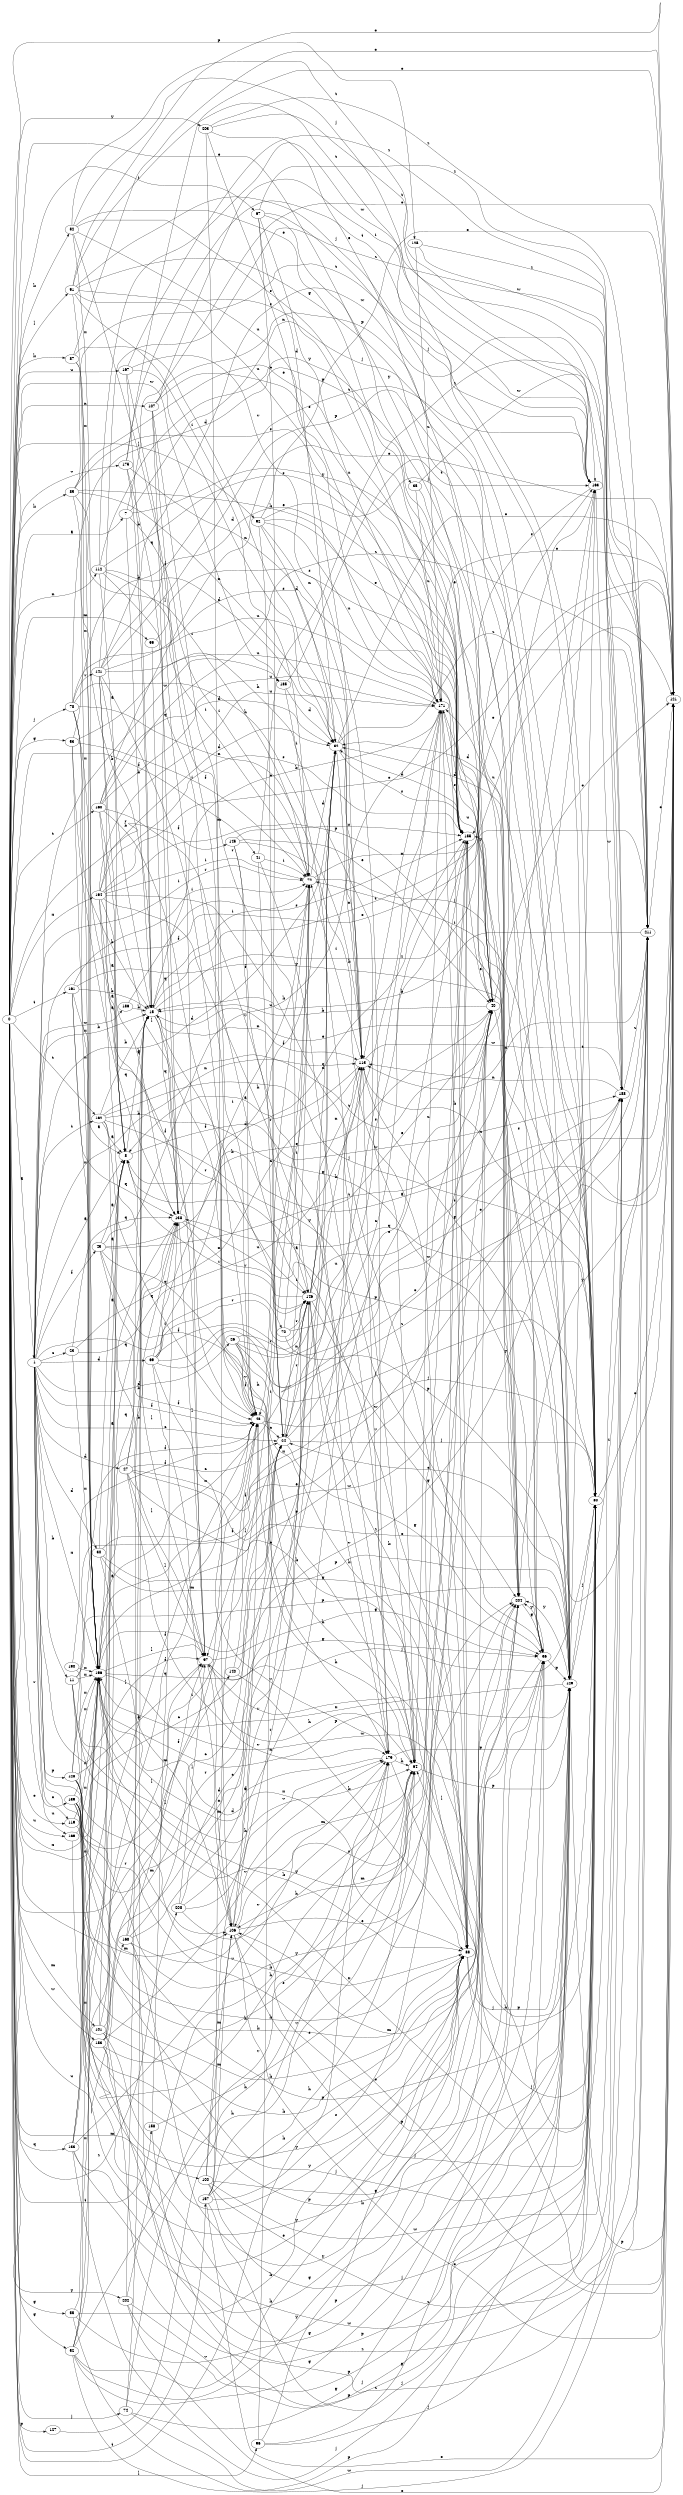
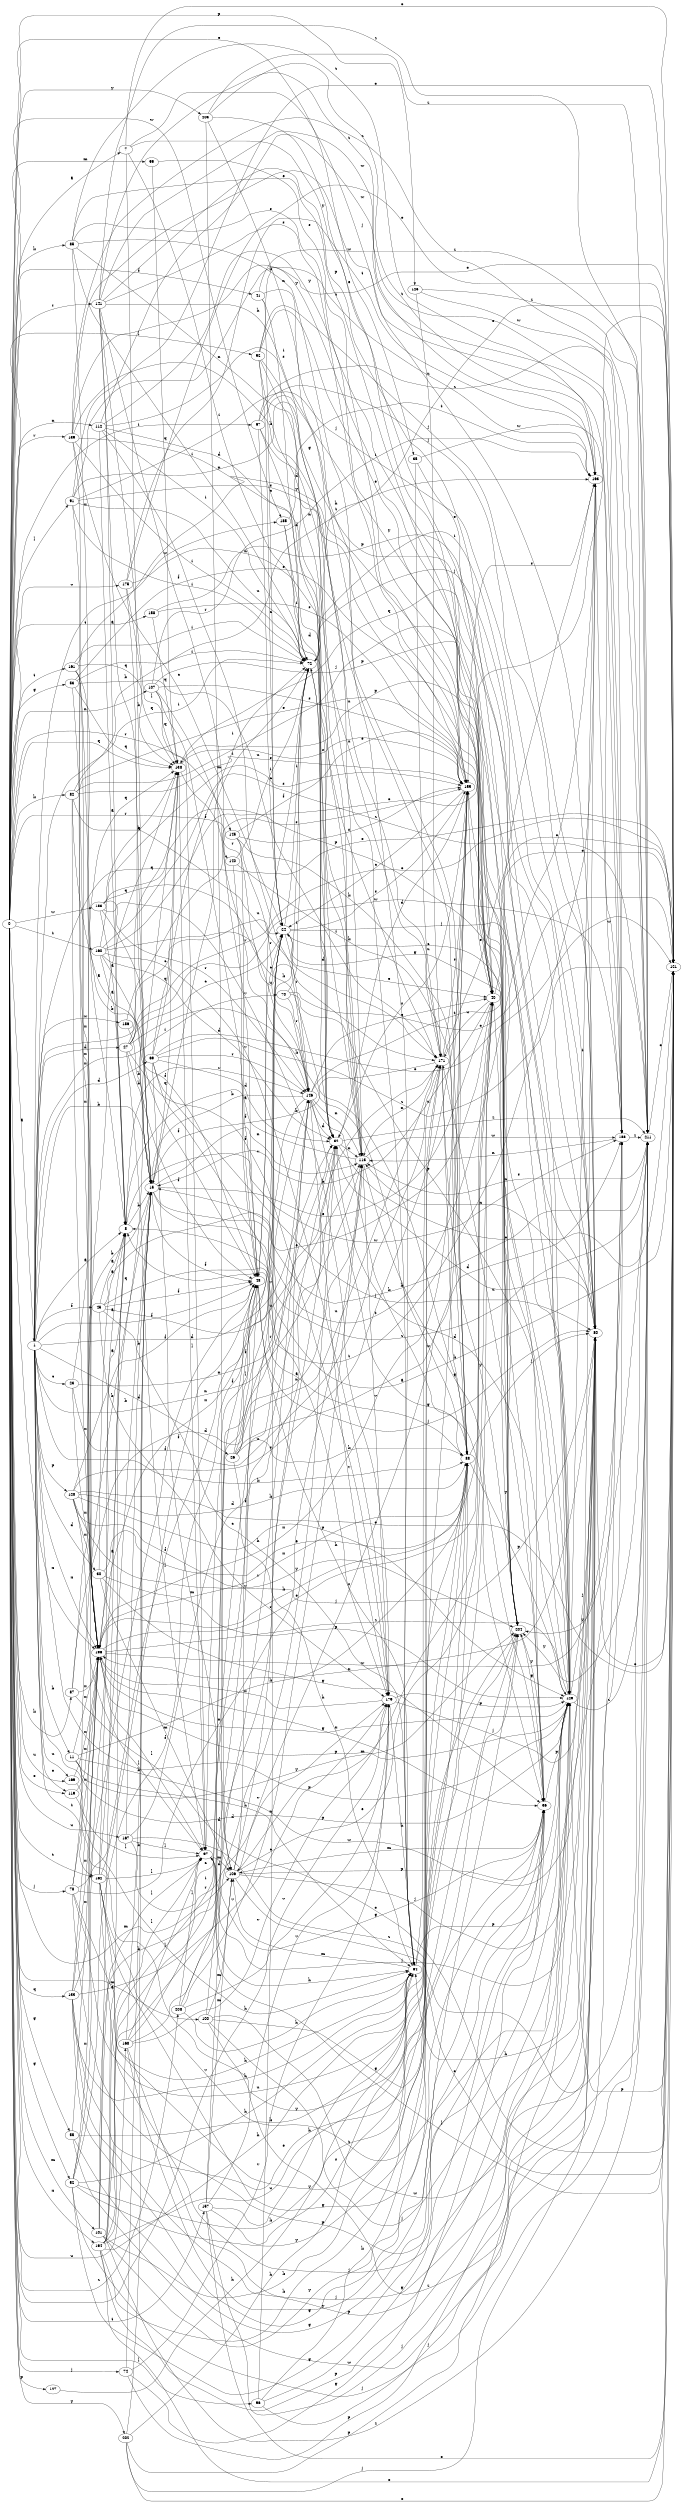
  strict digraph {
    rankdir=LR
    0
    1
    7
    35
    41
    52
    53
    55
    67
    74
    78
    82
    85
    87
    91
    92
    96
    99
    100
    101
    106
    107
    112
    119
    125
    127
    133
    138
    139
    140
    141
    145
    157
    158
    160
    161
    162
    167
    168
    169
    175
    179
    183
    185
    194
    196
    202
    203
    208
    8
    11
    15
    23
    24
    26
    27
    n57 [label=69]
    30
    32
    45
    48
    70
    72
    88
    97
    113
    121
    128
    129
    186
    80
    204
    188
    40
    171
    64
    211
    n78 [label=36]
    163
    155
    146
-   190
    0 -> 1 [label=a]
    0 -> 7 [label=a]
    0 -> 35 [label=e]
    0 -> 41 [label=f]
    0 -> 52 [label=g]
    0 -> 53 [label=g]
    0 -> 55 [label=g]
    0 -> 67 [label=i]
    0 -> 74 [label=j]
    0 -> 78 [label=j]
    0 -> 82 [label=k]
    0 -> 85 [label=k]
    0 -> 87 [label=k]
    0 -> 91 [label=l]
    0 -> 92 [label=l]
    0 -> 96 [label=l]
    0 -> 99 [label=m]
    0 -> 100 [label=m]
    0 -> 101 [label=m]
    0 -> 106 [label=m]
    0 -> 107 [label=n]
    0 -> 112 [label=n]
    0 -> 119 [label=o]
    0 -> 125 [label=p]
    0 -> 127 [label=p]
    0 -> 133 [label=q]
    0 -> 138 [label=q]
    0 -> 139 [label=r]
    0 -> 140 [label=r]
-   78 -> 141 [label=r]
+   0 -> 141 [label=r]
    0 -> 145 [label=r]
    0 -> 157 [label=t]
    0 -> 158 [label=t]
    0 -> 160 [label=t]
    0 -> 161 [label=t]
    0 -> 162 [label=t]
    0 -> 167 [label=u]
    0 -> 168 [label=u]
    0 -> 169 [label=u]
    0 -> 175 [label=v]
    0 -> 179 [label=v]
    0 -> 183 [label=w]
    0 -> 185 [label=w]
    0 -> 194 [label=x]
    0 -> 196 [label=x]
    0 -> 202 [label=y]
    0 -> 203 [label=y]
    0 -> 208 [label=z]
    1 -> 119 [label=o]
    1 -> 162 [label=t]
    1 -> 169 [label=u]
    1 -> 185 [label=w]
    1 -> 196 [label=x]
    1 -> 8 [label=a]
    1 -> 11 [label=b]
    1 -> 15 [label=b]
    1 -> 23 [label=c]
    1 -> 24 [label=c]
    1 -> 26 [label=d]
    1 -> 27 [label=d]
    1 -> n57 [label=d]
    1 -> 30 [label=d]
    1 -> 32 [label=d]
    1 -> 45 [label=f]
    1 -> 48 [label=f]
    1 -> 70 [label=i]
    1 -> 72 [label=i]
    1 -> 88 [label=k]
    1 -> 97 [label=l]
    1 -> 113 [label=n]
    1 -> 121 [label=o]
    1 -> 128 [label=p]
    1 -> 129 [label=p]
    1 -> 186 [label=w]
    7 -> 15 [label=b]
    7 -> 72 [label=i]
    7 -> 121 [label=o]
    7 -> 80 [label=j]
    7 -> 204 [label=y]
    35 -> 188 [label=w]
    35 -> 40 [label=e]
    35 -> 171 [label=u]
    41 -> 24 [label=c]
    41 -> 72 [label=i]
    41 -> 64 [label=h]
    41 -> 211 [label=z]
    52 -> 138 [label=q]
    52 -> 196 [label=x]
    52 -> 48 [label=f]
    52 -> 88 [label=k]
    52 -> 204 [label=y]
    52 -> 64 [label=h]
    52 -> 211 [label=j]
    52 -> n78 [label=g]
    53 -> 138 [label=q]
    53 -> 196 [label=x]
    53 -> 72 [label=i]
    53 -> 40 [label=e]
    53 -> 171 [label=u]
    55 -> 196 [label=x]
    55 -> 88 [label=k]
    55 -> 188 [label=w]
    55 -> n78 [label=g]
    67 -> 24 [label=c]
    67 -> 32 [label=d]
    67 -> 80 [label=j]
    67 -> 204 [label=y]
    67 -> 171 [label=u]
    67 -> 211 [label=z]
    74 -> 179 [label=v]
    74 -> 15 [label=b]
    74 -> 129 [label=p]
    74 -> n78 [label=g]
    78 -> 196 [label=x]
    78 -> 15 [label=b]
    78 -> 48 [label=f]
    78 -> 113 [label=n]
    78 -> 129 [label=p]
    78 -> 171 [label=u]
    78 -> 64 [label=h]
    82 -> 196 [label=x]
    82 -> 48 [label=f]
    82 -> 80 [label=j]
    82 -> 40 [label=e]
    82 -> 171 [label=u]
    82 -> 163 [label=t]
    82 -> 155 [label=s]
    85 -> 196 [label=x]
    85 -> 72 [label=i]
    85 -> 88 [label=k]
    85 -> 113 [label=n]
    85 -> 40 [label=e]
    85 -> 163 [label=t]
    85 -> 155 [label=s]
    87 -> 196 [label=x]
    87 -> 15 [label=b]
    87 -> 32 [label=d]
    87 -> 121 [label=o]
    91 -> 196 [label=x]
    91 -> 72 [label=i]
    91 -> 121 [label=o]
    91 -> 80 [label=j]
    91 -> 171 [label=u]
    91 -> n78 [label=g]
    91 -> 163 [label=t]
    91 -> 155 [label=s]
    92 -> 24 [label=c]
    92 -> 32 [label=d]
    92 -> 113 [label=n]
    92 -> 121 [label=o]
    92 -> 80 [label=j]
    92 -> 40 [label=e]
    92 -> 171 [label=u]
    96 -> 24 [label=c]
    96 -> 88 [label=k]
    96 -> 80 [label=j]
    96 -> n78 [label=g]
    99 -> 138 [label=q]
    99 -> 155 [label=s]
    100 -> 106 [label=m]
    100 -> 80 [label=j]
    100 -> 188 [label=w]
    100 -> 211 [label=z]
    100 -> n78 [label=g]
    100 -> 146 [label=r]
    101 -> 8 [label=a]
    101 -> 32 [label=d]
    101 -> 88 [label=k]
    101 -> 97 [label=l]
    101 -> 204 [label=y]
    101 -> 211 [label=z]
    106 -> 48 [label=f]
    106 -> 121 [label=o]
    106 -> 129 [label=p]
    106 -> 80 [label=j]
    106 -> 40 [label=e]
    106 -> 155 [label=s]
    106 -> 146 [label=r]
    107 -> 138 [label=q]
    107 -> 48 [label=f]
    107 -> 129 [label=p]
    107 -> 163 [label=i]
    107 -> 155 [label=s]
    107 -> 146 [label=r]
    112 -> 8 [label=a]
    112 -> 32 [label=d]
    112 -> 72 [label=i]
    112 -> 204 [label=y]
    112 -> 188 [label=w]
    112 -> 155 [label=s]
    112 -> 146 [label=r]
    119 -> 196 [label=x]
    119 -> 204 [label=y]
    125 -> 188 [label=w]
    125 -> 171 [label=u]
    125 -> 211 [label=z]
    127 -> 64 [label=h]
    133 -> 138 [label=q]
    133 -> 179 [label=v]
    133 -> 196 [label=x]
    133 -> 48 [label=f]
    133 -> 80 [label=j]
    133 -> 40 [label=e]
+   133 -> 64 [label=h]
    133 -> n78 [label=g]
    138 -> 97 [label=l]
    138 -> 129 [label=p]
    138 -> 155 [label=s]
    138 -> 146 [label=r]
    139 -> 196 [label=x]
    139 -> 24 [label=c]
    139 -> 72 [label=i]
    139 -> 88 [label=k]
    139 -> 113 [label=n]
    139 -> 204 [label=y]
    139 -> 188 [label=w]
    139 -> 211 [label=z]
    140 -> 48 [label=f]
    140 -> 72 [label=i]
    140 -> 88 [label=k]
    141 -> 8 [label=a]
    141 -> 15 [label=b]
    141 -> 48 [label=f]
    141 -> 97 [label=l]
    141 -> 129 [label=p]
    141 -> 188 [label=w]
    141 -> 64 [label=h]
    141 -> 211 [label=z]
    141 -> 163 [label=t]
    141 -> 155 [label=s]
    145 -> 48 [label=f]
    145 -> 88 [label=k]
    145 -> 40 [label=e]
    145 -> 155 [label=s]
    145 -> 146 [label=r]
    157 -> 106 [label=m]
    157 -> 179 [label=v]
    157 -> 48 [label=f]
    157 -> 121 [label=o]
    157 -> 80 [label=j]
    157 -> 64 [label=h]
    157 -> 155 [label=s]
    158 -> 138 [label=q]
    158 -> 129 [label=p]
    158 -> 155 [label=s]
    160 -> 138 [label=q]
    160 -> 179 [label=v]
    160 -> 8 [label=a]
    160 -> 32 [label=d]
    160 -> 48 [label=f]
    160 -> 121 [label=o]
    160 -> 171 [label=u]
    160 -> 211 [label=z]
    161 -> 138 [label=q]
    161 -> 196 [label=x]
    161 -> 8 [label=a]
    161 -> 15 [label=b]
    161 -> 72 [label=i]
    161 -> 204 [label=y]
    162 -> 8 [label=a]
    162 -> 15 [label=b]
    162 -> 48 [label=f]
    162 -> 97 [label=l]
    162 -> 80 [label=j]
    162 -> 204 [label=y]
    162 -> n78 [label=g]
    162 -> 163 [label=t]
    167 -> 179 [label=v]
    167 -> 15 [label=b]
    167 -> 32 [label=d]
    167 -> 97 [label=l]
    167 -> 211 [label=z]
    168 -> 179 [label=v]
    168 -> 15 [label=b]
    168 -> 24 [label=c]
    168 -> 32 [label=d]
    168 -> 97 [label=l]
    168 -> 129 [label=p]
    168 -> 204 [label=y]
    169 -> 196 [label=x]
    169 -> 64 [label=h]
    175 -> 138 [label=q]
    175 -> 15 [label=b]
    175 -> 113 [label=n]
    175 -> 121 [label=o]
    175 -> 163 [label=t]
    179 -> 196 [label=x]
    179 -> 129 [label=p]
    179 -> 80 [label=j]
    179 -> 64 [label=h]
    183 -> 179 [label=v]
    183 -> 8 [label=a]
    183 -> 48 [label=f]
    183 -> 88 [label=k]
    183 -> 129 [label=p]
    183 -> 155 [label=s]
    183 -> 146 [label=r]
    185 -> 32 [label=d]
    185 -> 72 [label=i]
    185 -> 163 [label=t]
    194 -> 8 [label=a]
    194 -> 32 [label=d]
    194 -> 72 [label=i]
    194 -> 88 [label=k]
    194 -> 97 [label=l]
    194 -> 121 [label=o]
    194 -> 129 [label=p]
    194 -> 171 [label=u]
    194 -> 64 [label=h]
-   194 -> 155 [label=s]
+   128 -> 155 [label=s]
    194 -> 146 [label=r]
    196 -> 8 [label=a]
    196 -> 88 [label=k]
    196 -> 97 [label=l]
    196 -> 129 [label=p]
    196 -> 188 [label=w]
    196 -> 40 [label=e]
    196 -> 211 [label=z]
    196 -> n78 [label=g]
    202 -> 15 [label=b]
    202 -> 121 [label=o]
    202 -> 129 [label=p]
    202 -> 80 [label=j]
    202 -> 64 [label=h]
    203 -> 106 [label=m]
    203 -> 113 [label=n]
    203 -> 40 [label=e]
    203 -> 211 [label=z]
    203 -> 163 [label=t]
    208 -> 179 [label=v]
    208 -> 24 [label=c]
    208 -> 97 [label=l]
    208 -> 113 [label=n]
    208 -> 64 [label=h]
    8 -> 15 [label=b]
    8 -> 188 [label=w]
    8 -> 146 [label=r]
    11 -> 196 [label=x]
    11 -> 88 [label=k]
    11 -> 129 [label=p]
    11 -> 204 [label=y]
    11 -> 188 [label=w]
    11 -> 64 [label=h]
    15 -> 138 [label=q]
    15 -> 48 [label=f]
    15 -> 72 [label=i]
    15 -> 113 [label=n]
    15 -> 40 [label=e]
    15 -> 211 [label=z]
    15 -> 163 [label=t]
    23 -> 138 [label=q]
    23 -> 196 [label=x]
    23 -> 113 [label=n]
    23 -> 171 [label=u]
    24 -> 72 [label=i]
    24 -> 97 [label=l]
    24 -> 80 [label=j]
    24 -> 40 [label=e]
    24 -> n78 [label=g]
    24 -> 155 [label=s]
    24 -> 146 [label=r]
    26 -> 48 [label=f]
    26 -> 88 [label=k]
    26 -> 113 [label=n]
    26 -> 188 [label=w]
    26 -> 171 [label=u]
    26 -> 64 [label=h]
    26 -> 146 [label=r]
    27 -> 138 [label=q]
    27 -> 179 [label=v]
    27 -> 15 [label=b]
    27 -> 24 [label=c]
    27 -> 88 [label=k]
    27 -> 97 [label=l]
    27 -> 121 [label=o]
    27 -> 188 [label=w]
    n57 -> 106 [label=m]
    n57 -> 138 [label=q]
    n57 -> 179 [label=v]
    n57 -> 32 [label=d]
    n57 -> 72 [label=i]
    n57 -> 121 [label=o]
    n57 -> 80 [label=j]
    n57 -> 211 [label=z]
    n57 -> 146 [label=r]
    30 -> 106 [label=m]
    30 -> 8 [label=a]
    30 -> 129 [label=p]
    30 -> 40 [label=e]
    30 -> n78 [label=g]
    32 -> 113 [label=n]
    32 -> 121 [label=o]
    32 -> 211 [label=z]
    32 -> 155 [label=s]
    45 -> 179 [label=v]
    45 -> 8 [label=a]
    45 -> 48 [label=f]
    45 -> 40 [label=e]
    45 -> 171 [label=u]
    45 -> 64 [label=h]
    45 -> 163 [label=t]
    48 -> 24 [label=c]
    48 -> 80 [label=j]
    48 -> 64 [label=h]
    70 -> 72 [label=i]
    70 -> 121 [label=o]
    70 -> 129 [label=p]
    70 -> 146 [label=r]
    72 -> 32 [label=d]
    72 -> 48 [label=f]
    72 -> 121 [label=o]
    72 -> 80 [label=j]
    88 -> 196 [label=x]
    88 -> 8 [label=a]
    88 -> 129 [label=p]
    88 -> 80 [label=j]
    97 -> 106 [label=m]
    97 -> 80 [label=j]
    97 -> 64 [label=h]
    97 -> n78 [label=g]
    113 -> 179 [label=v]
    113 -> 8 [label=a]
    113 -> 72 [label=i]
    113 -> 188 [label=w]
    113 -> n78 [label=g]
    121 -> 8 [label=a]
    121 -> 97 [label=l]
    121 -> 129 [label=p]
    128 -> 196 [label=x]
    128 -> 48 [label=f]
    128 -> 88 [label=k]
    128 -> 97 [label=l]
    128 -> 121 [label=o]
    128 -> 129 [label=p]
    128 -> 80 [label=j]
    128 -> 204 [label=y]
    129 -> 196 [label=x]
    129 -> 24 [label=c]
    129 -> 32 [label=d]
    129 -> 80 [label=j]
    129 -> 204 [label=y]
    129 -> 211 [label=z]
    129 -> 163 [label=t]
    129 -> 155 [label=s]
    186 -> 15 [label=b]
    186 -> 155 [label=s]
    80 -> 138 [label=q]
    80 -> 196 [label=x]
    80 -> 32 [label=d]
    80 -> 72 [label=i]
    80 -> 113 [label=n]
    80 -> 121 [label=o]
    80 -> 64 [label=h]
    204 -> n78 [label=g]
    188 -> 113 [label=n]
    188 -> 211 [label=z]
    40 -> 106 [label=m]
    40 -> 15 [label=b]
    40 -> 121 [label=o]
    40 -> 204 [label=y]
    40 -> 171 [label=u]
    171 -> 15 [label=b]
    171 -> 88 [label=k]
    171 -> 113 [label=n]
    171 -> 121 [label=o]
    171 -> 204 [label=y]
    171 -> 155 [label=s]
    64 -> 106 [label=m]
    64 -> 129 [label=p]
    64 -> 171 [label=u]
    211 -> 15 [label=b]
    211 -> 113 [label=n]
    211 -> 121 [label=o]
    211 -> 204 [label=y]
    n78 -> 106 [label=m]
    n78 -> 129 [label=p]
    n78 -> 204 [label=y]
    n78 -> 171 [label=u]
    163 -> 188 [label=w]
    163 -> 155 [label=s]
    155 -> 196 [label=x]
    155 -> 24 [label=c]
    155 -> 32 [label=d]
    155 -> 40 [label=e]
    146 -> 179 [label=v]
    146 -> 196 [label=x]
    146 -> 15 [label=b]
    146 -> 32 [label=d]
    146 -> 88 [label=k]
    146 -> 113 [label=n]
    146 -> 40 [label=e]
    146 -> n78 [label=g]
    146 -> 163 [label=t]
-   190 -> 106 [label=m]
-   190 -> 196 [label=x]
-   190 -> 48 [label=f]
  }
